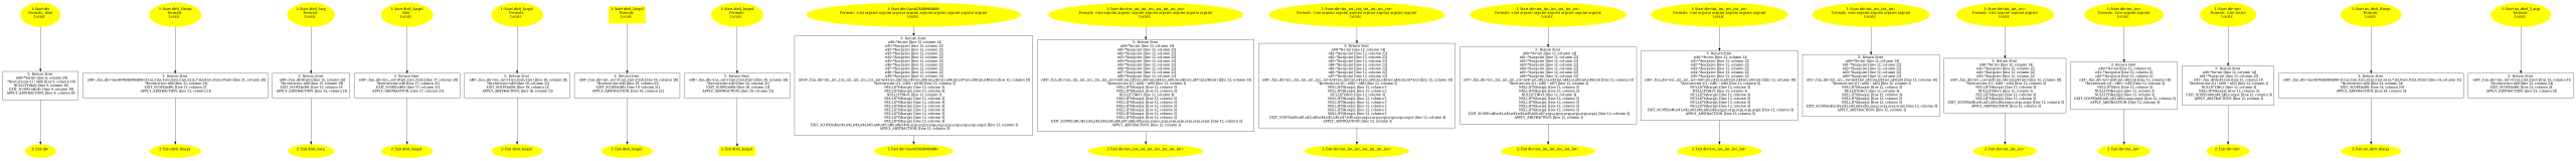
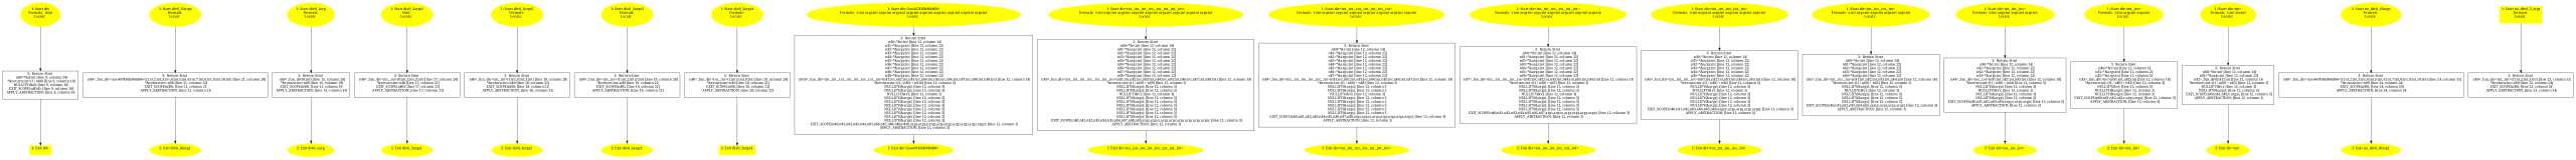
  digraph {
    fontname="Noto Serif"
    node [color=yellow fontname="Noto Serif" style=filled]
    edge [fontname="Noto Serif"]
    n1 [label="1: Start div\nFormals:  d:int\nLocals:  \n  "]
    n2 [label="3:  Return Stmt \n   n$0=*&d:int [line 9, column 29]\n  *&return:int=(1 / n$0) [line 9, column 18]\n  NULLIFY(&d); [line 9, column 18]\n  EXIT_SCOPE(n$0,d); [line 9, column 18]\n  APPLY_ABSTRACTION; [line 9, column 18]\n " shape=box color="" style=""]
-   n3 [label="2: Exit div \n  "]
+   n3 [label="2: Exit div \n  " shape=box]
    n4 [label="1: Start div0_10args\nFormals: \nLocals:  \n  "]
    n5 [label="3:  Return Stmt \n   n$0=_fun_div<5ae447456b906d06>(1:int,2:int,3:int,4:int,5:int,6:int,7:int,0:int,9:int,10:int) [line 21, column 28]\n  *&return:int=n$0 [line 21, column 21]\n  EXIT_SCOPE(n$0); [line 21, column 21]\n  APPLY_ABSTRACTION; [line 21, column 21]\n " shape=box color="" style=""]
    n6 [label="2: Exit div0_10args \n  "]
    n7 [label="1: Start div0_1arg\nFormals: \nLocals:  \n  "]
    n8 [label="3:  Return Stmt \n   n$0=_fun_div(0:int) [line 15, column 26]\n  *&return:int=n$0 [line 15, column 19]\n  EXIT_SCOPE(n$0); [line 15, column 19]\n  APPLY_ABSTRACTION; [line 15, column 19]\n " shape=box color="" style=""]
    n9 [label="2: Exit div0_1arg \n  "]
    n10 [label="1: Start div0_3args1\nStmt: \nLocals:  \n  "]
    n11 [label="3:  Return Stmt \n   n$0=_fun_div<int,_int>(0:int,2:int,3:int) [line 17, column 28]\n  *&return:int=n$0 [line 17, column 21]\n  EXIT_SCOPE(n$0); [line 17, column 21]\n  APPLY_ABSTRACTION; [line 17, column 21]\n " shape=box color="" style=""]
    n12 [label="2: Exit div0_3args1 \n  "]
    n13 [label="1: Start div0_3args2\nFormals: \nLocals:  \n  "]
    n14 [label="3:  Return Stmt \n   n$0=_fun_div<int,_int>(1:int,0:int,3:int) [line 18, column 28]\n  *&return:int=n$0 [line 18, column 21]\n  EXIT_SCOPE(n$0); [line 18, column 21]\n  APPLY_ABSTRACTION; [line 18, column 21]\n " shape=box color="" style=""]
    n15 [label="2: Exit div0_3args2 \n  "]
-   n16 [label="1: Start div0_3args3\nFormals: \nLocals:  \n  " shape=box]
+   n16 [label="1: Start div0_3args3\nFormals: \nLocals:  \n  "]
    n17 [label="3:  Return Stmt \n   n$0=_fun_div<int,_int>(1:int,2:int,0:int) [line 19, column 28]\n  *&return:int=n$0 [line 19, column 21]\n  EXIT_SCOPE(n$0); [line 19, column 21]\n  APPLY_ABSTRACTION; [line 19, column 21]\n " shape=box color="" style=""]
    n18 [label="2: Exit div0_3args3 \n  "]
    n19 [label="1: Start div0_3args4\nFormals: \nLocals:  \n  "]
    n20 [label="3:  Return Stmt \n   n$0=_fun_div<int,_int>(1:int,0:int,0:int) [line 20, column 28]\n  *&return:int=n$0 [line 20, column 21]\n  EXIT_SCOPE(n$0); [line 20, column 21]\n  APPLY_ABSTRACTION; [line 20, column 21]\n " shape=box color="" style=""]
    n21 [label="2: Exit div0_3args4 \n  " shape=box]
    n22 [label="1: Start div<5ae447456b906d06>\nFormals:  v:int args:int args:int args:int args:int args:int args:int args:int args:int args:int\nLocals:  \n  "]
    n23 [label="3:  Return Stmt \n   n$0=*&v:int [line 12, column 14]\n  n$1=*&args:int [line 12, column 22]\n  n$2=*&args:int [line 12, column 22]\n  n$3=*&args:int [line 12, column 22]\n  n$4=*&args:int [line 12, column 22]\n  n$5=*&args:int [line 12, column 22]\n  n$6=*&args:int [line 12, column 22]\n  n$7=*&args:int [line 12, column 22]\n  n$8=*&args:int [line 12, column 22]\n  n$9=*&args:int [line 12, column 22]\n  n$10=_fun_div<int,_int,_int,_int,_int,_int,_int,_int>(n$1:int,n$2:int,n$3:int,n$4:int,n$5:int,n$6:int,n$7:int,n$8:int,n$9:int) [line 12, column 18]\n  *&return:int=((1 / n$0) + n$10) [line 12, column 3]\n  NULLIFY(&args); [line 12, column 3]\n  NULLIFY(&args); [line 12, column 3]\n  NULLIFY(&v); [line 12, column 3]\n  NULLIFY(&args); [line 12, column 3]\n  NULLIFY(&args); [line 12, column 3]\n  NULLIFY(&args); [line 12, column 3]\n  NULLIFY(&args); [line 12, column 3]\n  NULLIFY(&args); [line 12, column 3]\n  NULLIFY(&args); [line 12, column 3]\n  NULLIFY(&args); [line 12, column 3]\n  EXIT_SCOPE(n$0,n$1,n$2,n$3,n$4,n$5,n$6,n$7,n$8,n$9,n$10,args,args,v,args,args,args,args,args,args,args); [line 12, column 3]\n  APPLY_ABSTRACTION; [line 12, column 3]\n " shape=box color="" style=""]
    n24 [label="2: Exit div<5ae447456b906d06> \n  "]
    n25 [label="1: Start div<int,_int,_int,_int,_int,_int,_int,_int>\nFormals:  v:int args:int args:int args:int args:int args:int args:int args:int args:int\nLocals:  \n  "]
    n26 [label="3:  Return Stmt \n   n$0=*&v:int [line 12, column 14]\n  n$1=*&args:int [line 12, column 22]\n  n$2=*&args:int [line 12, column 22]\n  n$3=*&args:int [line 12, column 22]\n  n$4=*&args:int [line 12, column 22]\n  n$5=*&args:int [line 12, column 22]\n  n$6=*&args:int [line 12, column 22]\n  n$7=*&args:int [line 12, column 22]\n  n$8=*&args:int [line 12, column 22]\n  n$9=_fun_div<int,_int,_int,_int,_int,_int,_int>(n$1:int,n$2:int,n$3:int,n$4:int,n$5:int,n$6:int,n$7:int,n$8:int) [line 12, column 18]\n  *&return:int=((1 / n$0) + n$9) [line 12, column 3]\n  NULLIFY(&args); [line 12, column 3]\n  NULLIFY(&args); [line 12, column 3]\n  NULLIFY(&v); [line 12, column 3]\n  NULLIFY(&args); [line 12, column 3]\n  NULLIFY(&args); [line 12, column 3]\n  NULLIFY(&args); [line 12, column 3]\n  NULLIFY(&args); [line 12, column 3]\n  NULLIFY(&args); [line 12, column 3]\n  NULLIFY(&args); [line 12, column 3]\n  EXIT_SCOPE(n$0,n$1,n$2,n$3,n$4,n$5,n$6,n$7,n$8,n$9,args,args,v,args,args,args,args,args,args); [line 12, column 3]\n  APPLY_ABSTRACTION; [line 12, column 3]\n " shape=box color="" style=""]
    n27 [label="2: Exit div<int,_int,_int,_int,_int,_int,_int,_int> \n  "]
    n28 [label="1: Start div<int,_int,_int,_int,_int,_int,_int>\nFormals:  v:int args:int args:int args:int args:int args:int args:int args:int\nLocals:  \n  "]
    n29 [label="3:  Return Stmt \n   n$0=*&v:int [line 12, column 14]\n  n$1=*&args:int [line 12, column 22]\n  n$2=*&args:int [line 12, column 22]\n  n$3=*&args:int [line 12, column 22]\n  n$4=*&args:int [line 12, column 22]\n  n$5=*&args:int [line 12, column 22]\n  n$6=*&args:int [line 12, column 22]\n  n$7=*&args:int [line 12, column 22]\n  n$8=_fun_div<int,_int,_int,_int,_int,_int>(n$1:int,n$2:int,n$3:int,n$4:int,n$5:int,n$6:int,n$7:int) [line 12, column 18]\n  *&return:int=((1 / n$0) + n$8) [line 12, column 3]\n  NULLIFY(&args); [line 12, column 3]\n  NULLIFY(&args); [line 12, column 3]\n  NULLIFY(&v); [line 12, column 3]\n  NULLIFY(&args); [line 12, column 3]\n  NULLIFY(&args); [line 12, column 3]\n  NULLIFY(&args); [line 12, column 3]\n  NULLIFY(&args); [line 12, column 3]\n  NULLIFY(&args); [line 12, column 3]\n  EXIT_SCOPE(n$0,n$1,n$2,n$3,n$4,n$5,n$6,n$7,n$8,args,args,v,args,args,args,args,args); [line 12, column 3]\n  APPLY_ABSTRACTION; [line 12, column 3]\n " shape=box color="" style=""]
    n30 [label="2: Exit div<int,_int,_int,_int,_int,_int,_int> \n  "]
    n31 [label="1: Start div<int,_int,_int,_int,_int,_int>\nFormals:  v:int args:int args:int args:int args:int args:int args:int\nLocals:  \n  "]
    n32 [label="3:  Return Stmt \n   n$0=*&v:int [line 12, column 14]\n  n$1=*&args:int [line 12, column 22]\n  n$2=*&args:int [line 12, column 22]\n  n$3=*&args:int [line 12, column 22]\n  n$4=*&args:int [line 12, column 22]\n  n$5=*&args:int [line 12, column 22]\n  n$6=*&args:int [line 12, column 22]\n  n$7=_fun_div<int,_int,_int,_int,_int>(n$1:int,n$2:int,n$3:int,n$4:int,n$5:int,n$6:int) [line 12, column 18]\n  *&return:int=((1 / n$0) + n$7) [line 12, column 3]\n  NULLIFY(&args); [line 12, column 3]\n  NULLIFY(&args); [line 12, column 3]\n  NULLIFY(&v); [line 12, column 3]\n  NULLIFY(&args); [line 12, column 3]\n  NULLIFY(&args); [line 12, column 3]\n  NULLIFY(&args); [line 12, column 3]\n  NULLIFY(&args); [line 12, column 3]\n  EXIT_SCOPE(n$0,n$1,n$2,n$3,n$4,n$5,n$6,n$7,args,args,v,args,args,args,args); [line 12, column 3]\n  APPLY_ABSTRACTION; [line 12, column 3]\n " shape=box color="" style=""]
    n33 [label="2: Exit div<int,_int,_int,_int,_int,_int> \n  "]
    n34 [label="1: Start div<int,_int,_int,_int,_int>\nFormals:  v:int args:int args:int args:int args:int args:int\nLocals:  \n  "]
    n35 [label="3:  Return Stmt \n   n$0=*&v:int [line 12, column 14]\n  n$1=*&args:int [line 12, column 22]\n  n$2=*&args:int [line 12, column 22]\n  n$3=*&args:int [line 12, column 22]\n  n$4=*&args:int [line 12, column 22]\n  n$5=*&args:int [line 12, column 22]\n  n$6=_fun_div<int,_int,_int,_int>(n$1:int,n$2:int,n$3:int,n$4:int,n$5:int) [line 12, column 18]\n  *&return:int=((1 / n$0) + n$6) [line 12, column 3]\n  NULLIFY(&args); [line 12, column 3]\n  NULLIFY(&v); [line 12, column 3]\n  NULLIFY(&args); [line 12, column 3]\n  NULLIFY(&args); [line 12, column 3]\n  NULLIFY(&args); [line 12, column 3]\n  NULLIFY(&args); [line 12, column 3]\n  EXIT_SCOPE(n$0,n$1,n$2,n$3,n$4,n$5,n$6,args,v,args,args,args,args); [line 12, column 3]\n  APPLY_ABSTRACTION; [line 12, column 3]\n " shape=box color="" style=""]
    n36 [label="2: Exit div<int,_int,_int,_int,_int> \n  "]
    n37 [label="1: Start div<int,_int,_int,_int>\nFormals:  v:int args:int args:int args:int args:int\nLocals:  \n  "]
    n38 [label="3:  Return Stmt \n   n$0=*&v:int [line 12, column 14]\n  n$1=*&args:int [line 12, column 22]\n  n$2=*&args:int [line 12, column 22]\n  n$3=*&args:int [line 12, column 22]\n  n$4=*&args:int [line 12, column 22]\n  n$5=_fun_div<int,_int,_int>(n$1:int,n$2:int,n$3:int,n$4:int) [line 12, column 18]\n  *&return:int=((1 / n$0) + n$5) [line 12, column 3]\n  NULLIFY(&args); [line 12, column 3]\n  NULLIFY(&v); [line 12, column 3]\n  NULLIFY(&args); [line 12, column 3]\n  NULLIFY(&args); [line 12, column 3]\n  NULLIFY(&args); [line 12, column 3]\n  EXIT_SCOPE(n$0,n$1,n$2,n$3,n$4,n$5,args,v,args,args,args); [line 12, column 3]\n  APPLY_ABSTRACTION; [line 12, column 3]\n " shape=box color="" style=""]
    n39 [label="1: Start div<int,_int,_int>\nFormals:  v:int args:int args:int args:int\nLocals:  \n  "]
    n40 [label="3:  Return Stmt \n   n$0=*&v:int [line 12, column 14]\n  n$1=*&args:int [line 12, column 22]\n  n$2=*&args:int [line 12, column 22]\n  n$3=*&args:int [line 12, column 22]\n  n$4=_fun_div<int,_int>(n$1:int,n$2:int,n$3:int) [line 12, column 18]\n  *&return:int=((1 / n$0) + n$4) [line 12, column 3]\n  NULLIFY(&args); [line 12, column 3]\n  NULLIFY(&v); [line 12, column 3]\n  NULLIFY(&args); [line 12, column 3]\n  NULLIFY(&args); [line 12, column 3]\n  EXIT_SCOPE(n$0,n$1,n$2,n$3,n$4,args,v,args,args); [line 12, column 3]\n  APPLY_ABSTRACTION; [line 12, column 3]\n " shape=box color="" style=""]
    n41 [label="2: Exit div<int,_int,_int> \n  "]
    n42 [label="1: Start div<int,_int>\nFormals:  v:int args:int args:int\nLocals:  \n  "]
    n43 [label="3:  Return Stmt \n   n$0=*&v:int [line 12, column 14]\n  n$1=*&args:int [line 12, column 22]\n  n$2=*&args:int [line 12, column 22]\n  n$3=_fun_div<int>(n$1:int,n$2:int) [line 12, column 18]\n  *&return:int=((1 / n$0) + n$3) [line 12, column 3]\n  NULLIFY(&v); [line 12, column 3]\n  NULLIFY(&args); [line 12, column 3]\n  NULLIFY(&args); [line 12, column 3]\n  EXIT_SCOPE(n$0,n$1,n$2,n$3,v,args,args); [line 12, column 3]\n  APPLY_ABSTRACTION; [line 12, column 3]\n " shape=box color="" style=""]
    n44 [label="2: Exit div<int,_int> \n  "]
    n45 [label="1: Start div<int>\nFormals:  v:int int:int\nLocals:  \n  "]
    n46 [label="3:  Return Stmt \n   n$0=*&v:int [line 12, column 14]\n  n$1=*&args:int [line 12, column 22]\n  n$2=_fun_div(n$1:int) [line 12, column 18]\n  *&return:int=((1 / n$0) + n$2) [line 12, column 3]\n  NULLIFY(&v); [line 12, column 3]\n  NULLIFY(&args); [line 12, column 3]\n  EXIT_SCOPE(n$0,n$1,n$2,v,args); [line 12, column 3]\n  APPLY_ABSTRACTION; [line 12, column 3]\n " shape=box color="" style=""]
    n47 [label="2: Exit div<int> \n  "]
    n48 [label="1: Start no_div0_10args\nFormals: \nLocals:  \n  "]
    n49 [label="3:  Return Stmt \n   n$0=_fun_div<5ae447456b906d06>(1:int,2:int,3:int,4:int,5:int,6:int,7:int,8:int,9:int,10:int) [line 24, column 31]\n  *&return:int=n$0 [line 24, column 24]\n  EXIT_SCOPE(n$0); [line 24, column 24]\n  APPLY_ABSTRACTION; [line 24, column 24]\n " shape=box color="" style=""]
    n50 [label="2: Exit no_div0_10args \n  "]
-   n51 [label="1: Start no_div0_3_args\nFormals: \nLocals:  \n  "]
+   n51 [label="1: Start no_div0_3_args\nFormals: \nLocals:  \n  " shape=box]
    n52 [label="3:  Return Stmt \n   n$0=_fun_div<int,_int>(1:int,2:int,3:int) [line 23, column 31]\n  *&return:int=n$0 [line 23, column 24]\n  EXIT_SCOPE(n$0); [line 23, column 24]\n  APPLY_ABSTRACTION; [line 23, column 24]\n " shape=box color="" style=""]
    n1 -> n2
    n2 -> n3
    n4 -> n5
    n5 -> n6
    n7 -> n8
    n8 -> n9
    n10 -> n11
    n11 -> n12
    n13 -> n14
    n14 -> n15
    n16 -> n17
    n17 -> n18
    n19 -> n20
    n20 -> n21
    n22 -> n23
    n23 -> n24
    n25 -> n26
    n26 -> n27
    n28 -> n29
    n29 -> n30
    n31 -> n32
    n32 -> n33
    n34 -> n35
    n35 -> n36
    n37 -> n38
    n39 -> n40
    n40 -> n41
    n42 -> n43
    n43 -> n44
    n45 -> n46
    n46 -> n47
    n48 -> n49
    n49 -> n50
    n51 -> n52
  }
